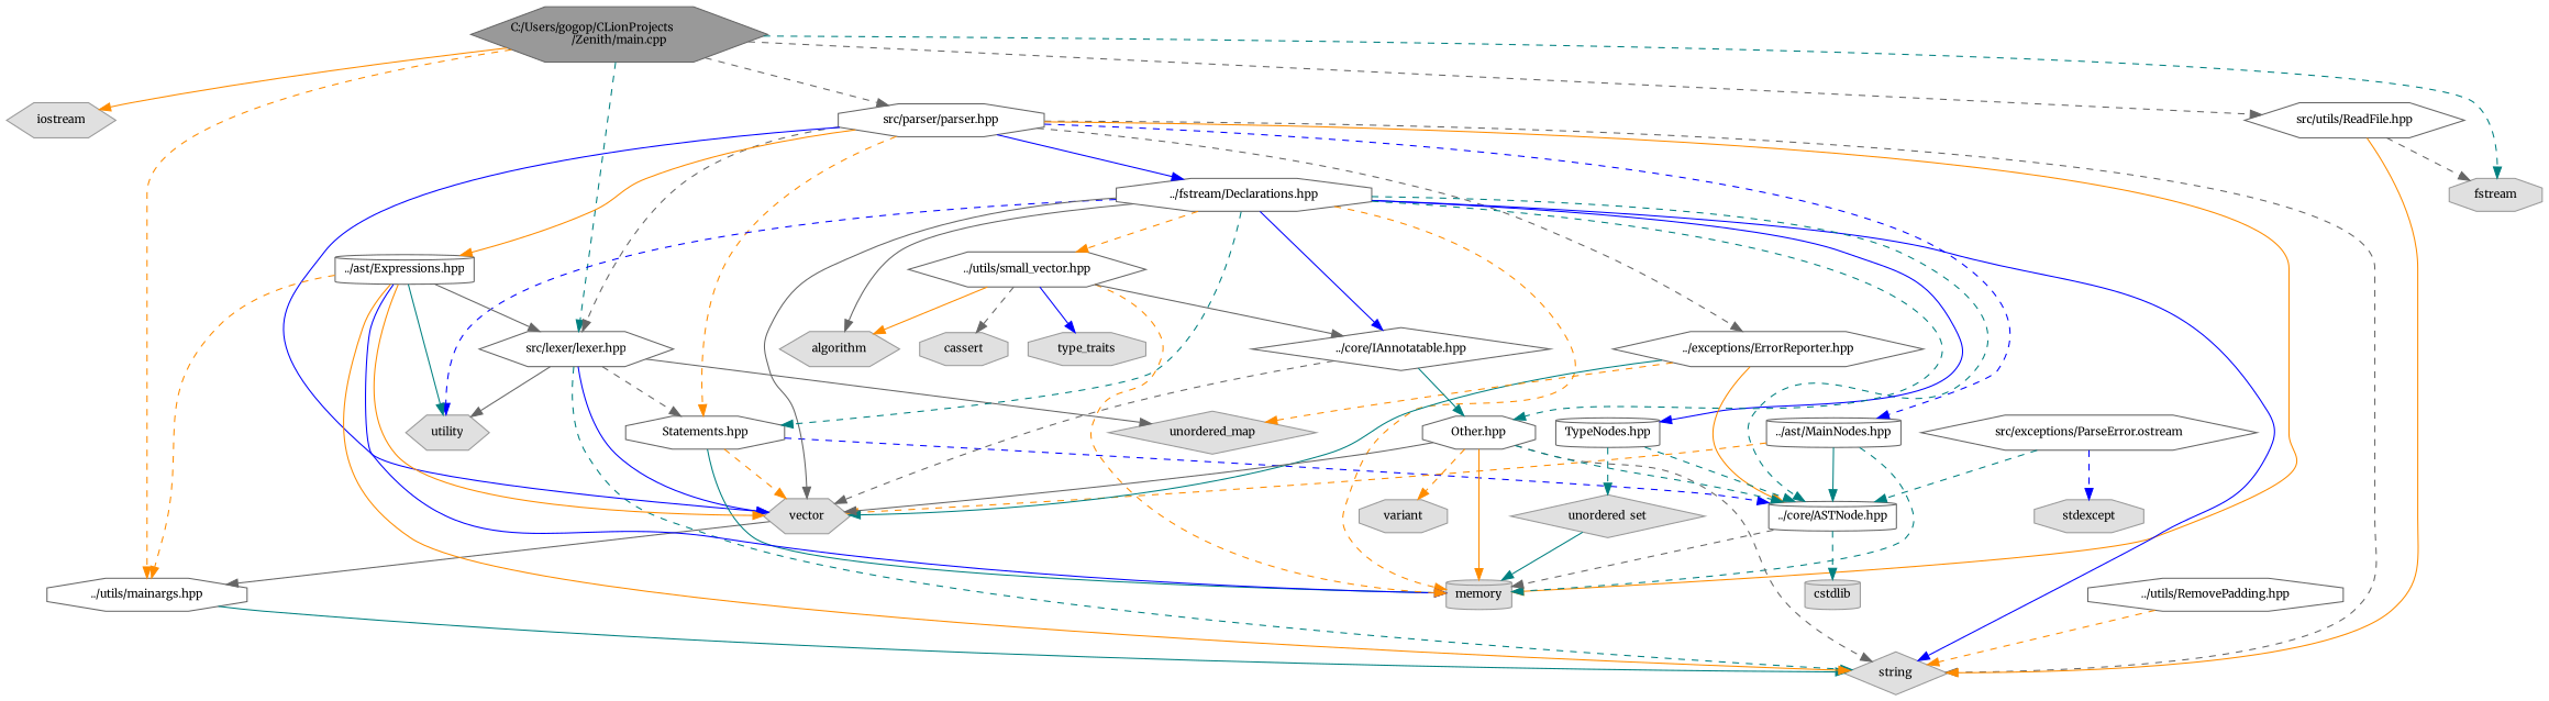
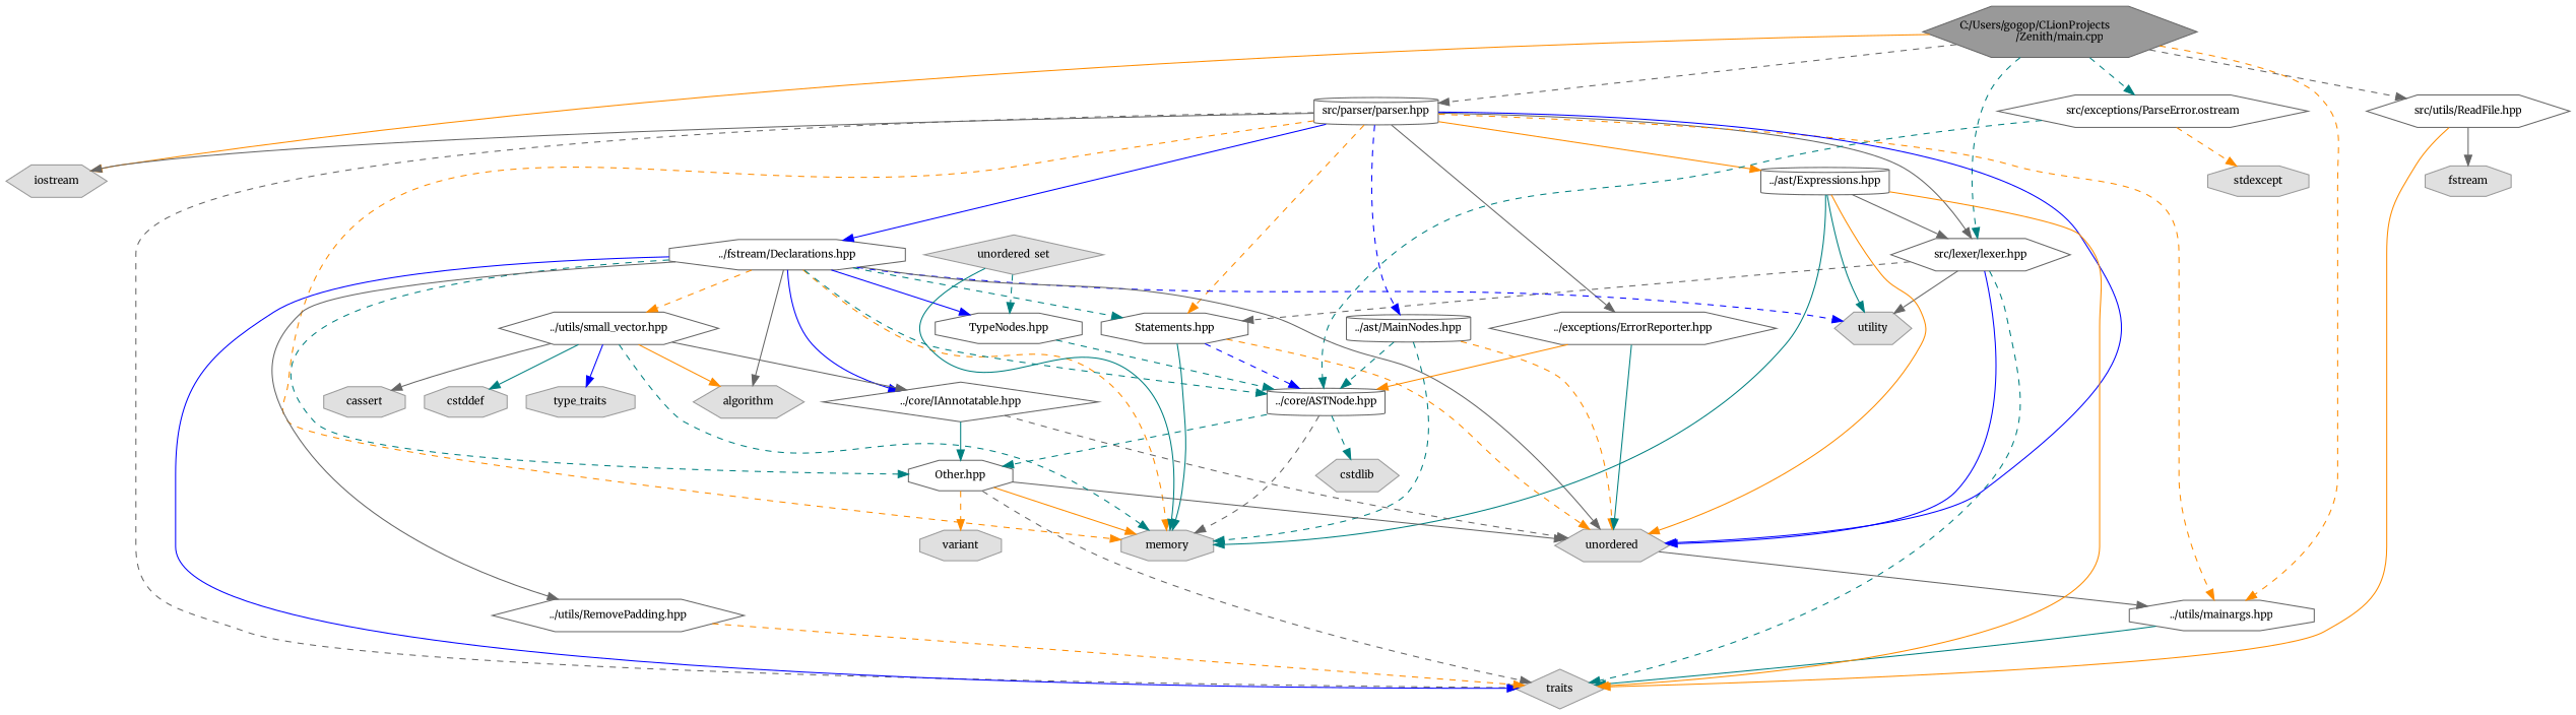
  digraph {
    fontname=Merriweather
    node [color=grey40 fillcolor=white fontname=Merriweather fontsize=10 shape=octagon style=filled]
    edge [color=teal fontname=Merriweather fontsize=10 labelfontname=Helvetica labelfontsize=10 style=dashed]
    n1 [color=gray40 fillcolor=grey60 fontcolor=black height=0.2 label="C:/Users/gogop/CLionProjects\l/Zenith/main.cpp" shape=hexagon width=0.4]
    n2 [color=grey60 fillcolor="#E0E0E0" height=0.2 label=iostream shape=hexagon width=0.4]
    n3 [height=0.2 label="src/lexer/lexer.hpp" shape=hexagon width=0.4]
-   n4 [height=0.2 label="src/parser/parser.hpp" width=0.4]
+   n4 [height=0.2 label="src/parser/parser.hpp" shape=cylinder width=0.4]
    n5 [height=0.2 label="../utils/mainargs.hpp" width=0.4]
    n6 [height=0.2 label="src/exceptions/ParseError.ostream" shape=hexagon width=0.4]
    n7 [height=0.2 label="src/utils/ReadFile.hpp" shape=hexagon width=0.4]
-   n8 [color=grey60 fillcolor="#E0E0E0" height=0.2 label=string shape=diamond width=0.4]
+   n8 [color=grey60 fillcolor="#E0E0E0" height=0.2 label=traits shape=diamond width=0.4]
    n9 [color=grey60 fillcolor="#E0E0E0" height=0.2 label=utility shape=hexagon width=0.4]
-   n10 [color=grey60 fillcolor="#E0E0E0" height=0.2 label=vector shape=hexagon width=0.4]
-   n11 [color=grey60 fillcolor="#E0E0E0" height=0.2 label=unordered_map shape=diamond width=0.4]
+   n10 [color=grey60 fillcolor="#E0E0E0" height=0.2 label=unordered shape=hexagon width=0.4]
    n12 [height=0.2 label="Statements.hpp" width=0.4]
-   n13 [color=grey60 fillcolor="#E0E0E0" height=0.2 label=memory shape=cylinder width=0.4]
+   n13 [color=grey60 fillcolor="#E0E0E0" height=0.2 label=memory width=0.4]
    n14 [height=0.2 label="../fstream/Declarations.hpp" width=0.4]
    n15 [height=0.2 label="../ast/Expressions.hpp" shape=cylinder width=0.4]
    n16 [height=0.2 label="../ast/MainNodes.hpp" shape=cylinder width=0.4]
    n17 [height=0.2 label="../exceptions/ErrorReporter.hpp" shape=hexagon width=0.4]
    n18 [height=0.2 label="../core/ASTNode.hpp" shape=cylinder width=0.4]
    n19 [color=grey60 fillcolor="#E0E0E0" height=0.2 label=stdexcept width=0.4]
    n20 [color=grey60 fillcolor="#E0E0E0" height=0.2 label=fstream width=0.4]
-   n21 [color=grey60 fillcolor="#E0E0E0" height=0.2 label=cstdlib shape=cylinder width=0.4]
+   n21 [color=grey60 fillcolor="#E0E0E0" height=0.2 label=cstdlib shape=hexagon width=0.4]
    n22 [color=grey60 fillcolor="#E0E0E0" height=0.2 label=algorithm shape=hexagon width=0.4]
-   n23 [height=0.2 label="TypeNodes.hpp" shape=cylinder width=0.4]
+   n23 [height=0.2 label="TypeNodes.hpp" width=0.4]
    n24 [height=0.2 label="Other.hpp" width=0.4]
-   n25 [height=0.2 label="../utils/RemovePadding.hpp" width=0.4]
+   n25 [height=0.2 label="../utils/RemovePadding.hpp" shape=hexagon width=0.4]
    n26 [height=0.2 label="../utils/small_vector.hpp" shape=hexagon width=0.4]
    n27 [height=0.2 label="../core/IAnnotatable.hpp" shape=diamond width=0.4]
    n28 [color=grey60 fillcolor="#E0E0E0" height=0.2 label=unordered_set shape=diamond width=0.4]
    n29 [color=grey60 fillcolor="#E0E0E0" height=0.2 label=variant width=0.4]
    n30 [color=grey60 fillcolor="#E0E0E0" height=0.2 label=cassert width=0.4]
+   n31 [color=grey60 fillcolor="#E0E0E0" height=0.2 label=cstddef width=0.4]
    n32 [color=grey60 fillcolor="#E0E0E0" height=0.2 label=type_traits width=0.4]
    n1 -> n2 [color=darkorange style=solid]
    n1 -> n3
    n1 -> n4 [color=gray40]
    n1 -> n5 [color=darkorange]
-   n1 -> n20
+   n1 -> n6
    n1 -> n7 [color=gray40]
    n3 -> n8
    n3 -> n9 [color=gray40 style=solid]
    n3 -> n10 [color=blue style=solid]
-   n3 -> n11 [color=gray40 style=solid]
    n3 -> n12 [color=gray40]
-   n4 -> n3 [color=gray40]
-   n15 -> n5 [color=darkorange]
+   n4 -> n2 [color=gray40 style=solid]
+   n4 -> n3 [color=gray40 style=solid]
+   n4 -> n5 [color=darkorange]
    n4 -> n8 [color=gray40]
    n4 -> n10 [color=blue style=solid]
    n4 -> n12 [color=darkorange]
-   n4 -> n13 [color=darkorange style=solid]
+   n4 -> n13 [color=darkorange]
    n4 -> n14 [color=blue style=solid]
    n4 -> n15 [color=darkorange style=solid]
    n4 -> n16 [color=blue]
-   n4 -> n17 [color=gray40]
+   n4 -> n17 [color=gray40 style=solid]
    n5 -> n8 [style=solid]
    n6 -> n18
-   n6 -> n19 [color=blue]
+   n6 -> n19 [color=darkorange]
    n7 -> n8 [color=darkorange style=solid]
-   n7 -> n20 [color=gray40]
+   n7 -> n20 [color=gray40 style=solid]
    n10 -> n5 [color=gray40 style=solid]
    n12 -> n10 [color=darkorange]
    n12 -> n13 [style=solid]
    n12 -> n18 [color=blue]
    n14 -> n8 [color=blue style=solid]
    n14 -> n9 [color=blue]
    n14 -> n10 [color=gray40 style=solid]
    n14 -> n12
    n14 -> n13 [color=darkorange]
    n14 -> n18
    n14 -> n22 [color=gray40 style=solid]
    n14 -> n23 [color=blue style=solid]
    n14 -> n24
+   n14 -> n25 [color=gray40 style=solid]
    n14 -> n26 [color=darkorange]
    n14 -> n27 [color=blue style=solid]
    n15 -> n3 [color=gray40 style=solid]
    n15 -> n8 [color=darkorange style=solid]
    n15 -> n9 [style=solid]
    n15 -> n10 [color=darkorange style=solid]
-   n15 -> n13 [color=blue style=solid]
+   n15 -> n13 [style=solid]
    n16 -> n10 [color=darkorange]
    n16 -> n13
-   n16 -> n18 [style=solid]
+   n16 -> n18
    n17 -> n10 [style=solid]
-   n17 -> n11 [color=darkorange]
    n17 -> n18 [color=darkorange style=solid]
    n18 -> n13 [color=gray40]
    n18 -> n21
    n23 -> n18
-   n23 -> n28
+   n28 -> n23
    n24 -> n8 [color=gray40]
    n24 -> n10 [color=gray40 style=solid]
    n24 -> n13 [color=darkorange style=solid]
-   n24 -> n18
+   n18 -> n24
    n24 -> n29 [color=darkorange]
    n25 -> n8 [color=darkorange]
-   n26 -> n13 [color=darkorange]
+   n26 -> n13
    n26 -> n22 [color=darkorange style=solid]
    n26 -> n27 [color=gray40 style=solid]
-   n26 -> n30 [color=gray40]
+   n26 -> n30 [color=gray40 style=solid]
+   n26 -> n31 [style=solid]
    n26 -> n32 [color=blue style=solid]
    n27 -> n10 [color=gray40]
    n27 -> n24 [style=solid]
    n28 -> n13 [style=solid]
  }
